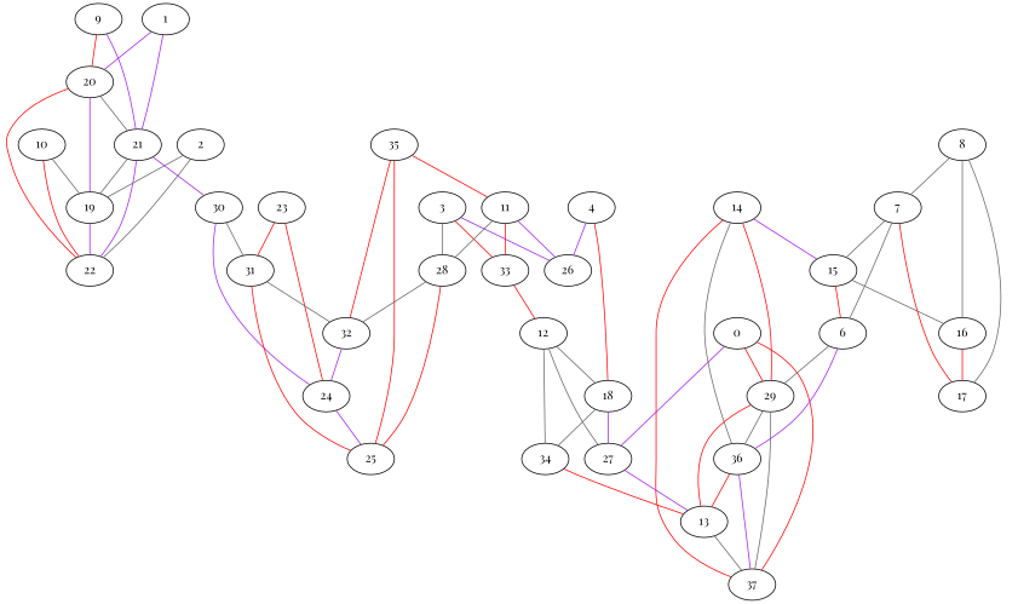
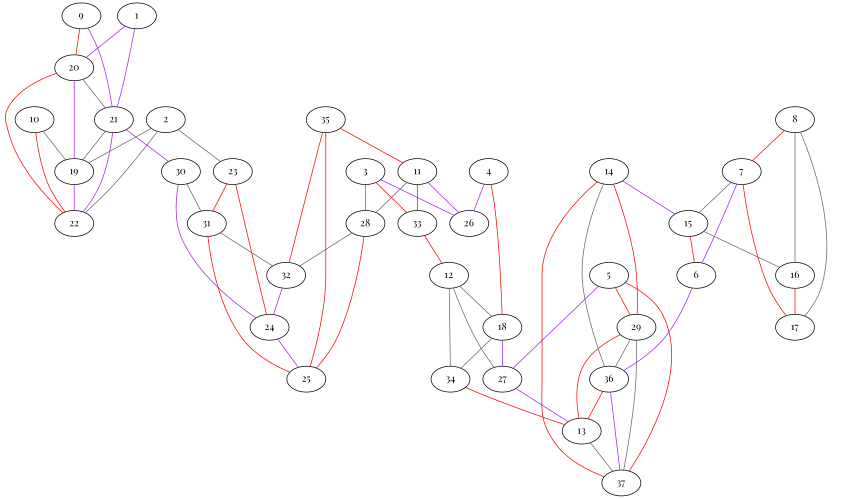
  graph {
    fontname="Playfair Display"
    node [aaLength=3 fontname="Playfair Display" sequence=SLRSDLINALYDENQKY type=1]
    edge [color=gray40 distance0=11.0 fontname="Playfair Display" frequency=1 type0=2]
    1 [aaLength=17 type=0]
    20 [aaLength=6 sequence=VCGIIS]
    21 [aaLength=6 sequence=VCGIIS]
    19 [sequence=KIY]
    22 [sequence=IYP]
    30 [sequence=IVE]
    2 [aaLength=24 sequence=DTKVLSTIFELFSRPIINKIAEKH type=0]
    23 [sequence=IVE]
    24 [aaLength=4 sequence=FTLY]
    31 [aaLength=4 sequence=FTLY]
    25 [aaLength=11 sequence=KIAIDIKTTYT]
    32 [aaLength=11 sequence=KIAIDIKTTYT]
    3 [sequence=PFD type=0]
    26 [aaLength=13 sequence=YIAHWIIGYVYTR]
    28 [aaLength=4 sequence=TLGG]
    33 [aaLength=13 sequence=YIAHWIIGYVYTR]
    12 [aaLength=8 sequence=NINELNEI type=0]
    18 [aaLength=2 sequence=YN]
    27 [aaLength=10 sequence=YKGVKVFLQD]
    34 [aaLength=10 sequence=YKGVKVFLQD]
    4 [aaLength=5 sequence=KSSLK type=0]
    13 [aaLength=4 sequence=KWVI type=0]
-   5 [aaLength=5 sequence=KWVIA type=0 label=0]
+   5 [aaLength=5 sequence=KWVIA type=0]
    29 [sequence=NIG]
    37 [aaLength=5 sequence=AGDLA]
    36 [aaLength=4 sequence=NIGS]
    6 [aaLength=7 sequence=HYKDFVE type=0]
    7 [aaLength=11 sequence=SEDEFLDYWRN type=0]
    15 [aaLength=11 sequence=SEDEFLDYWRN type=0]
    16 [aaLength=9 sequence=TSQLRNDKY type=0]
    17 [aaLength=11 sequence=NISEYRNWIYR type=0]
    8 [aaLength=11 sequence=NISEYRNWIYR type=0]
    9 [aaLength=17 type=0]
    10 [aaLength=24 sequence=DTKVLSTIFELFSRPIINKIAEKH type=0]
    11 [sequence=PFD type=0]
    14 [aaLength=8 sequence=HYKDFVEG type=0]
    35 [aaLength=4 sequence=TLGG]
    1 -- 20 [color=purple distance0=22.16158]
    1 -- 21 [color=purple distance0=22.16158 type0=3]
    20 -- 21 [distance0=0.0 type0=1]
    20 -- 19 [color=purple distance0=3.0 type0=4]
    21 -- 19 [distance0=9.0]
    21 -- 22 [color=purple distance0=10.0 distance1=4.0 frequency=2 type0=3 type1=4]
    21 -- 30 [color=purple distance0=2.0 type0=4]
    19 -- 22 [color=purple distance0=1.0 type0=1]
    22 -- 20 [color=red distance0=10.0]
    30 -- 24 [color=purple distance0=13.0]
    30 -- 31 [distance0=13.0 distance1=10.0 frequency=2 type0=3 type1=4]
    2 -- 19 [distance0=14.15661 type0=3]
    2 -- 22 [distance0=13.68977]
+   2 -- 23 [distance0=2.0 type0=4]
    23 -- 24 [color=red distance0=13.0 distance1=10.0 frequency=2 type1=4]
    23 -- 31 [color=red distance0=13.0 type0=3]
    24 -- 25 [color=purple distance1=7.0 frequency=2 type1=4]
    31 -- 25 [color=red]
    31 -- 32 [distance1=7.0 frequency=2 type0=3 type1=4]
    32 -- 24 [color=purple]
    3 -- 26 [color=purple distance0=16.31936 distance1=1.0 frequency=2 type0=1 type1=4]
    3 -- 28 [distance0=23.965 type0=3]
    3 -- 33 [color=red distance0=16.31936]
    28 -- 25 [color=red distance0=20.0]
    28 -- 32 [distance0=20.0 type0=3]
    33 -- 12 [color=red type0=4]
    12 -- 18 [distance0=28.361]
    12 -- 27 [distance0=30.40307 type0=3]
    12 -- 34 [distance0=3.0 type0=4]
    18 -- 27 [color=purple distance0=12.0 distance1=10.0 frequency=2 type0=1 type1=4]
    18 -- 34 [distance0=12.0]
    27 -- 13 [color=purple distance0=10.92386]
    34 -- 13 [color=red distance0=10.92386 distance1=0.0 frequency=2 type1=5]
    4 -- 26 [color=purple distance0=26.38175 type0=3]
    4 -- 18 [color=red distance0=21.04749 distance1=1.0 frequency=2 type0=1 type1=4]
    13 -- 37 [distance0=5.943956 distance1=0.0 frequency=2 type0=1 type1=5]
    5 -- 27 [color=purple distance0=13.83272 type0=3]
    5 -- 29 [color=red distance0=10.0 type0=4]
    5 -- 37 [color=red distance0=10.3607]
    29 -- 13 [color=red distance0=15.63108 type0=3]
    29 -- 37
    29 -- 36 [distance0=0.0 type0=1]
    36 -- 13 [color=red distance0=15.63108 type0=3]
    36 -- 37 [color=purple]
-   6 -- 29 [distance0=15.89313 type0=1]
    6 -- 36 [color=purple distance0=15.89313]
-   7 -- 6 [distance0=24.31083 type0=3]
+   7 -- 6 [color=purple distance0=24.31083 type0=3]
    7 -- 15 [distance0=7.146056 type0=1]
    15 -- 6 [color=red distance0=19.11297]
    15 -- 16 [distance0=20.3327 distance1=3.0 frequency=2 type0=3 type1=4]
    16 -- 17 [color=red distance0=11.00236 distance1=1.0 frequency=2 type0=1 type1=4]
    17 -- 7 [color=red distance0=24.70916 type0=3]
-   8 -- 7 [distance0=27.34197 type0=3]
+   8 -- 7 [color=red distance0=27.34197 type0=3]
    8 -- 16 [distance0=17.11574]
    8 -- 17 [distance0=16.58328 type0=1]
    9 -- 20 [color=red distance0=25.7585]
    9 -- 21 [color=purple distance0=25.7585 distance1=1.0 frequency=2 type0=3 type1=4]
    10 -- 19 [distance0=16.30046 type0=3]
    10 -- 22 [color=red distance0=15.8967]
    11 -- 26 [color=purple distance0=13.5485 type0=1]
    11 -- 28 [distance0=22.1712 type0=3]
    11 -- 33 [color=red distance0=13.5485 distance1=1.0 frequency=2 type1=4]
    14 -- 29 [color=red distance0=15.79389 type0=1]
    14 -- 37 [color=red distance0=22.9008 type0=3]
    14 -- 36 [distance0=15.79389]
    14 -- 15 [color=purple distance0=5.0 type0=4]
    35 -- 25 [color=red distance0=20.0]
    35 -- 32 [color=red distance0=20.0 type0=3]
    35 -- 11 [color=red distance0=14.0 type0=4]
  }
